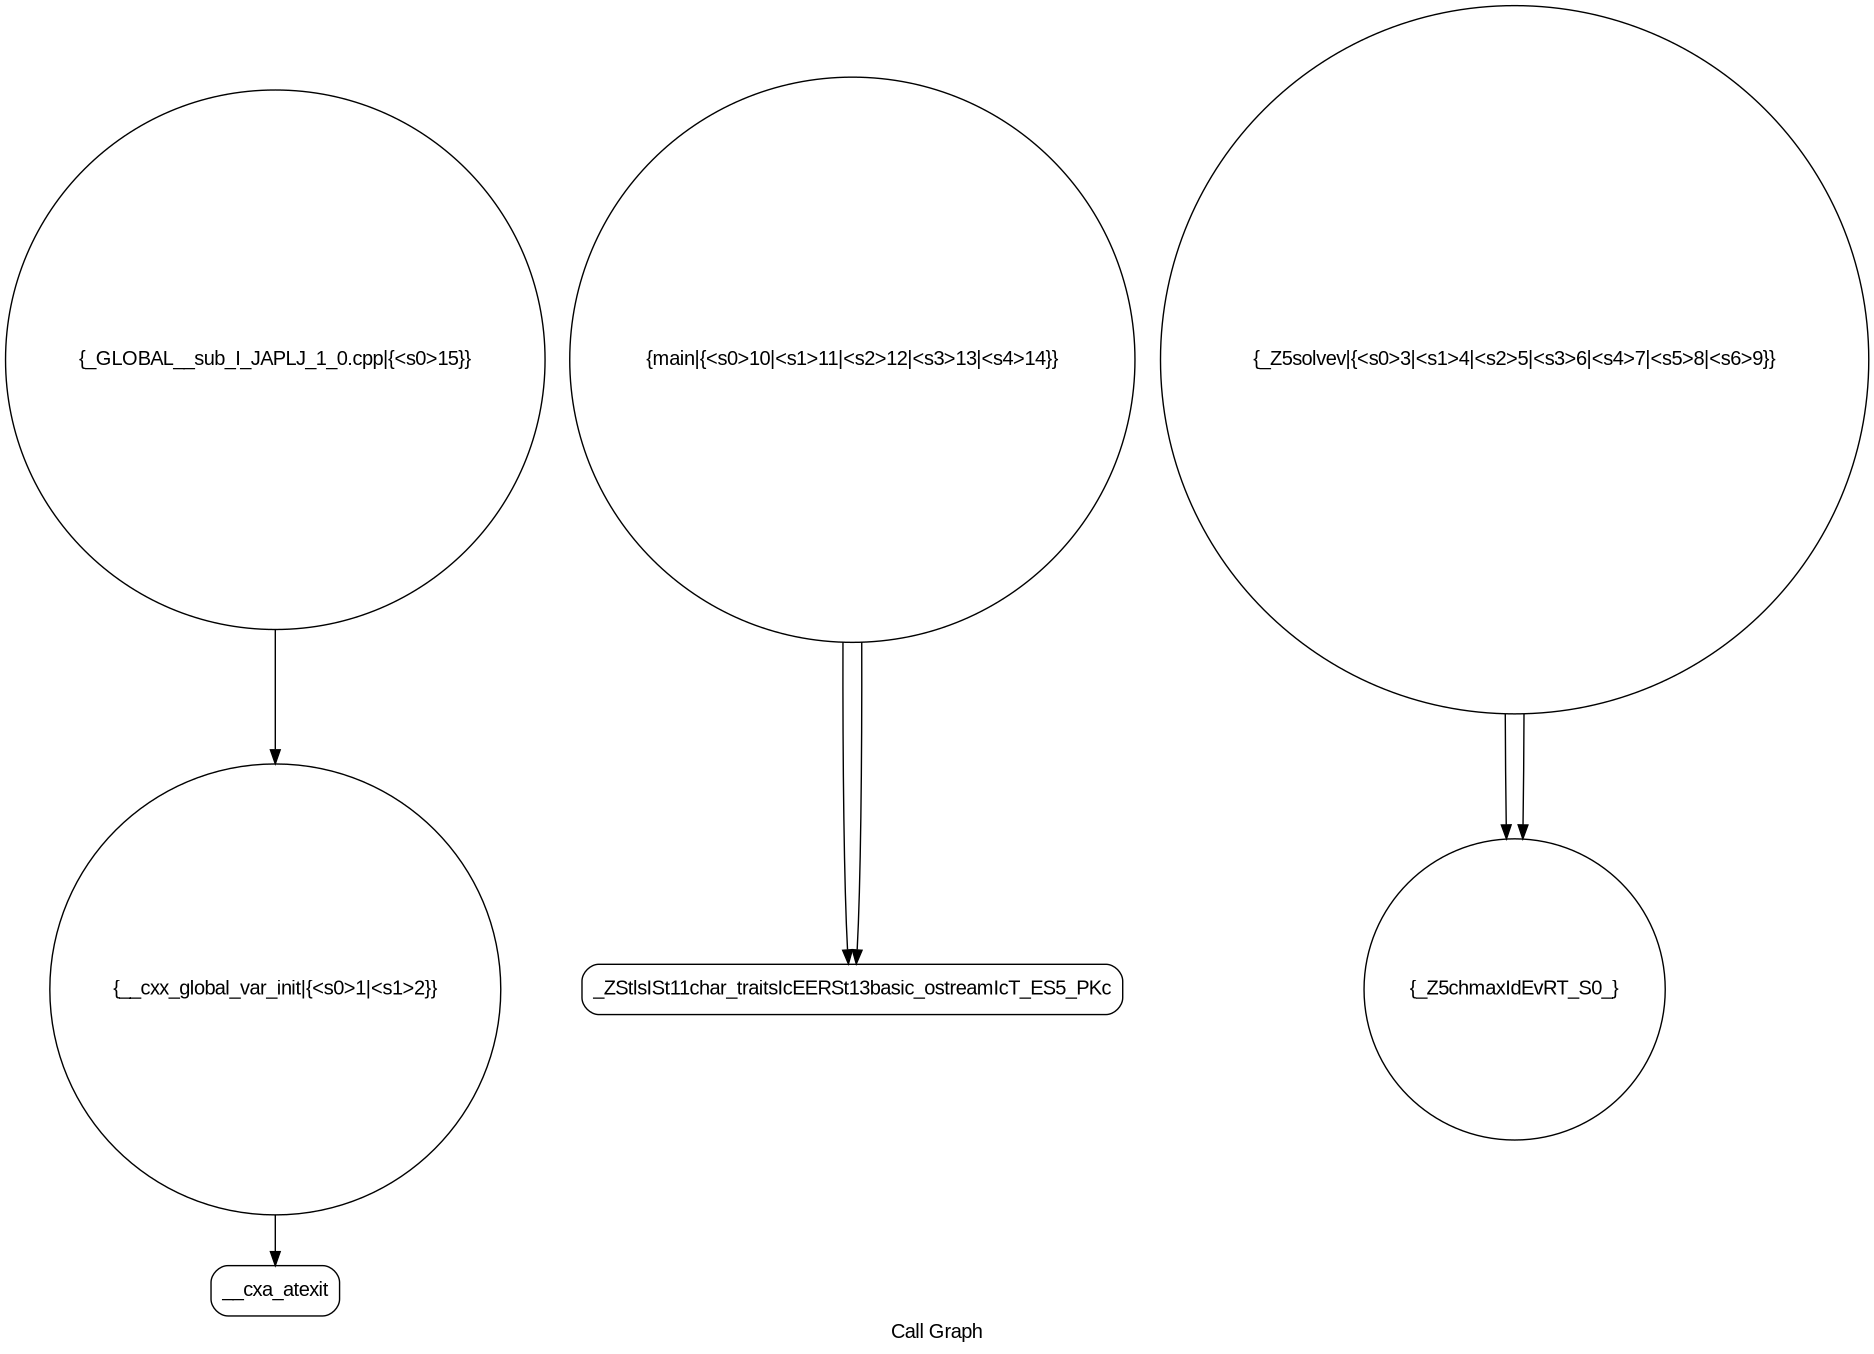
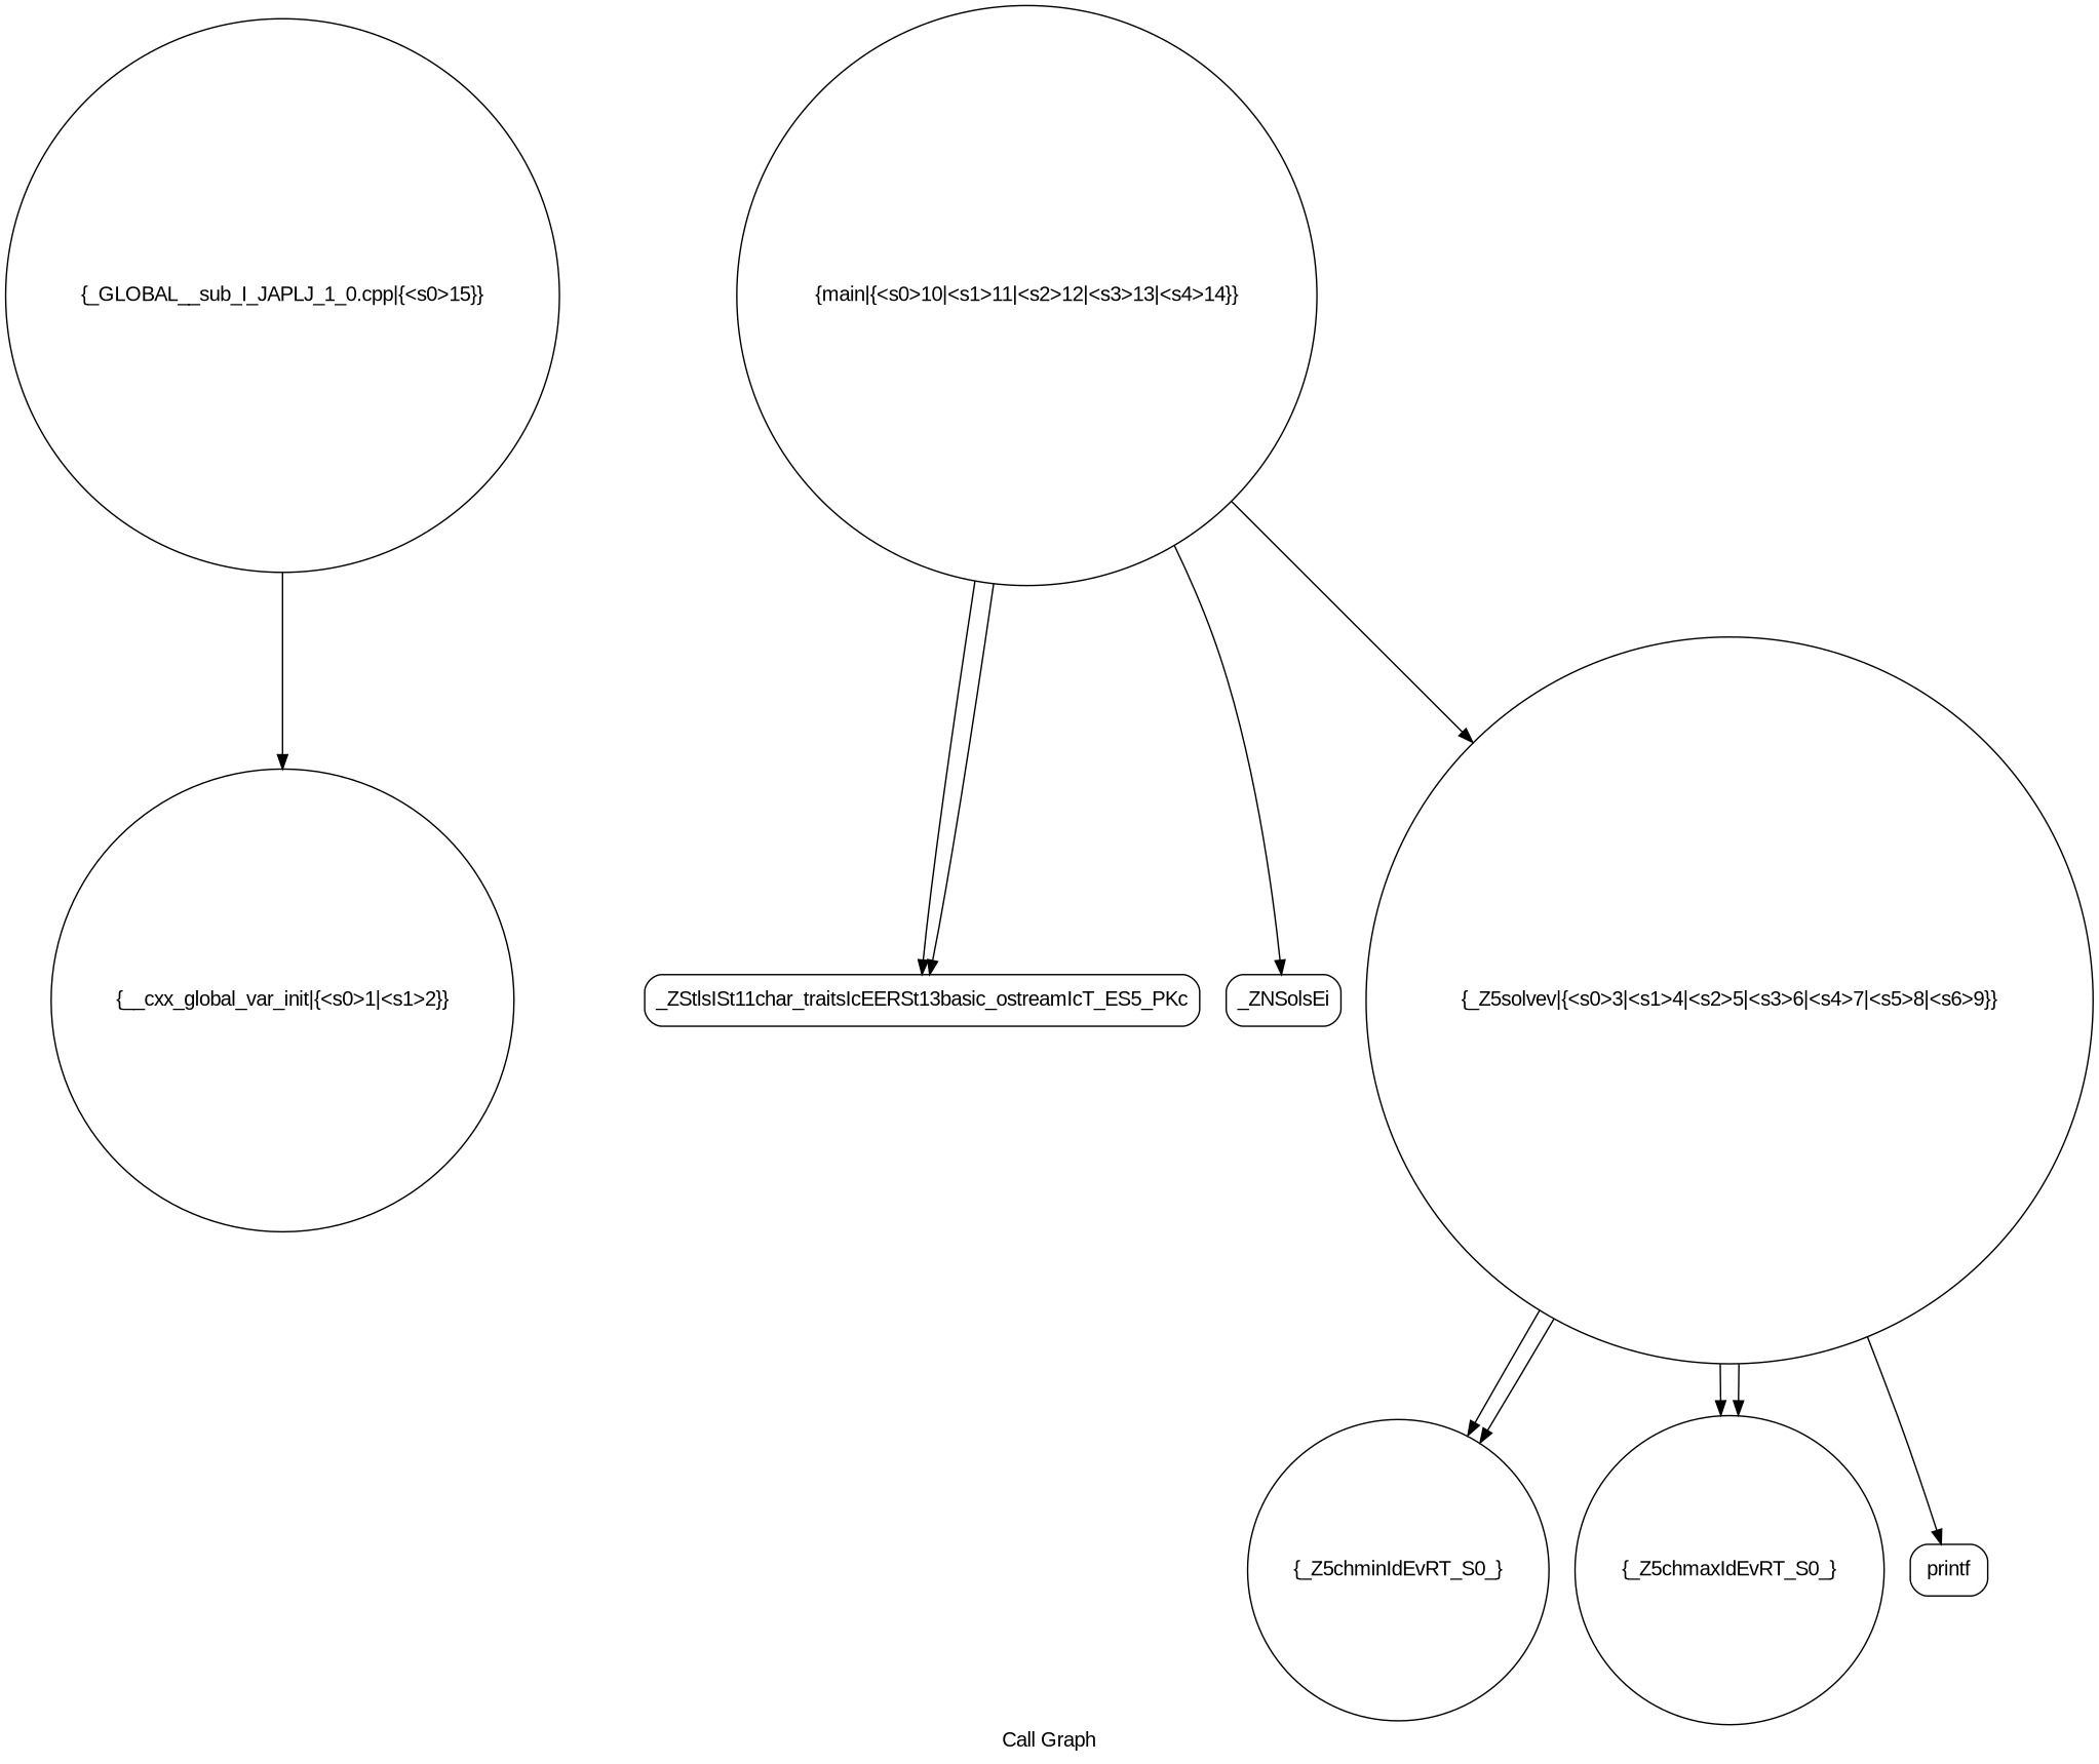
  digraph {
    fontname="Liberation Sans"
    label="Call Graph"
    node [fontname="Liberation Sans" shape=circle]
    edge [color=black fontname="Liberation Sans" tailport=s1]
    n1 [label="{__cxx_global_var_init|{<s0>1|<s1>2}}"]
-   n2 [label="{__cxa_atexit}" shape=Mrecord]
+   n3 [label="{_Z5chminIdEvRT_S0_}"]
    n4 [label="{main|{<s0>10|<s1>11|<s2>12|<s3>13|<s4>14}}"]
    n5 [label="{_ZStlsISt11char_traitsIcEERSt13basic_ostreamIcT_ES5_PKc}" shape=Mrecord]
+   n6 [label="{_ZNSolsEi}" shape=Mrecord]
    n7 [label="{_Z5solvev|{<s0>3|<s1>4|<s2>5|<s3>6|<s4>7|<s5>8|<s6>9}}"]
    n8 [label="{_Z5chmaxIdEvRT_S0_}"]
+   n9 [label="{printf}" shape=Mrecord]
    n10 [label="{_GLOBAL__sub_I_JAPLJ_1_0.cpp|{<s0>15}}"]
-   n1 -> n2
    n4 -> n5
    n4 -> n5 [tailport=s3]
+   n4 -> n6 [tailport=s2]
+   n4 -> n7 [tailport=s4]
+   n7 -> n3 [tailport=s3]
+   n7 -> n3 [tailport=s5]
    n7 -> n8 [tailport=s2]
    n7 -> n8 [tailport=s4]
+   n7 -> n9 [tailport=s6]
    n10 -> n1 [tailport=s0]
  }
